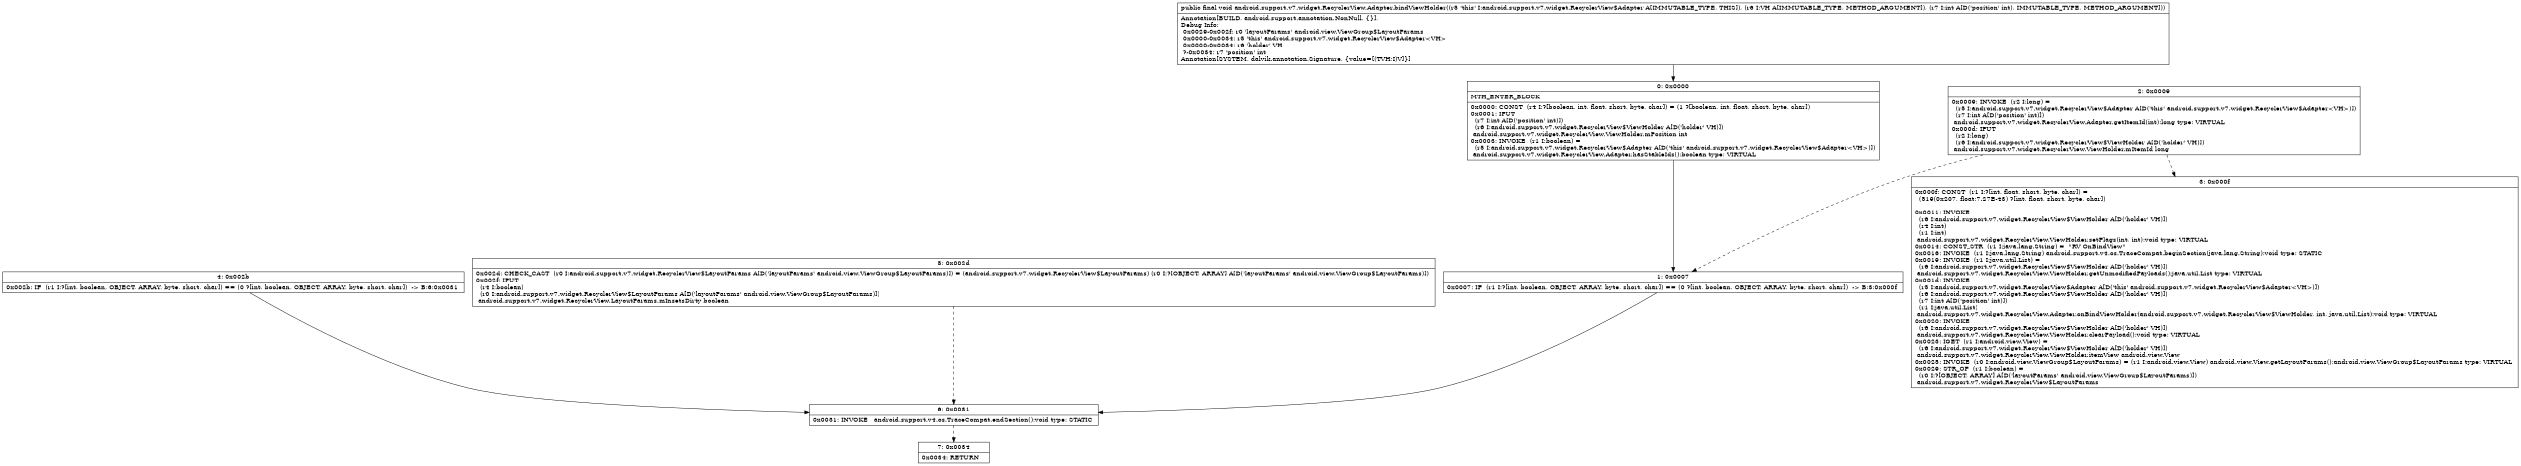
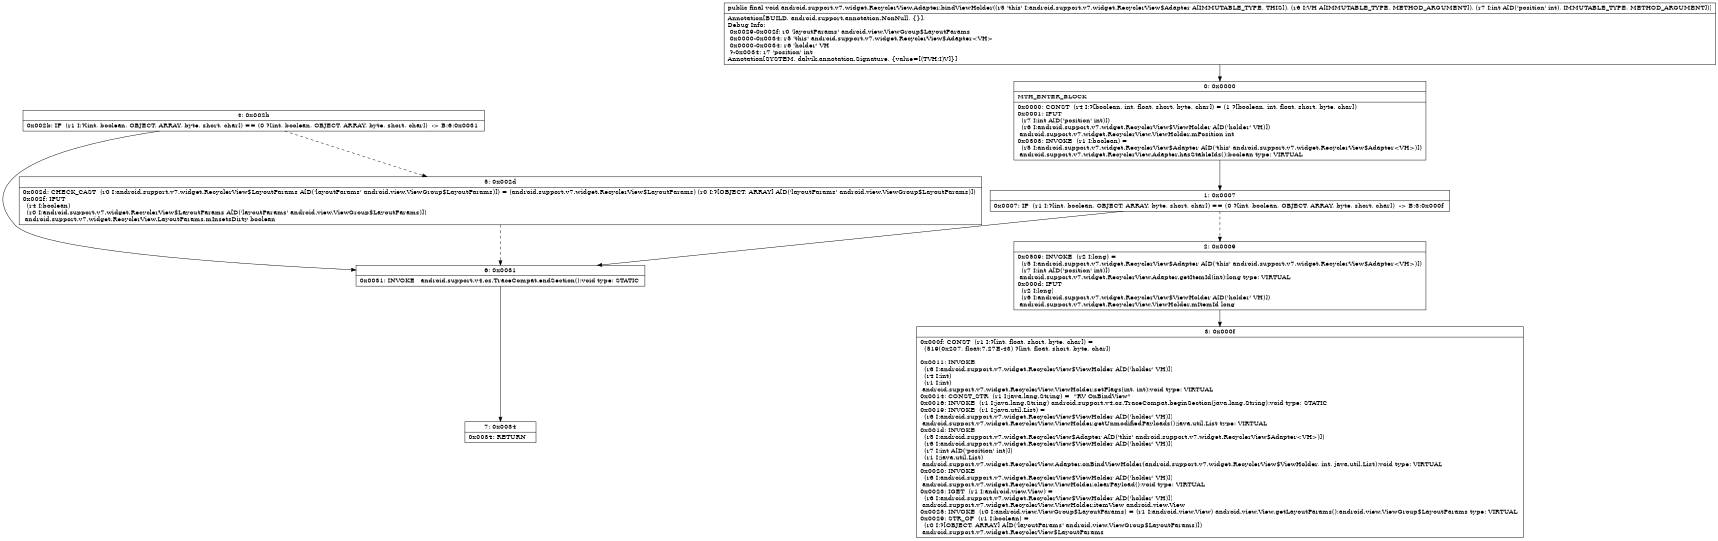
  digraph {
    node [shape=record]
-   n1 [label="{0\:\ 0x0000|MTH_ENTER_BLOCK\l|0x0000: CONST  (r4 I:?[boolean, int, float, short, byte, char]) = (1 ?[boolean, int, float, short, byte, char]) \l0x0001: IPUT  \l  (r7 I:int A[D('position' int)])\l  (r6 I:android.support.v7.widget.RecyclerView$ViewHolder A[D('holder' VH)])\l android.support.v7.widget.RecyclerView.ViewHolder.mPosition int \l0x0003: INVOKE  (r1 I:boolean) = \l  (r5 I:android.support.v7.widget.RecyclerView$Adapter A[D('this' android.support.v7.widget.RecyclerView$Adapter\<VH\>)])\l android.support.v7.widget.RecyclerView.Adapter.hasStableIds():boolean type: VIRTUAL \l}"]
+   n1 [label="{0\:\ 0x0000|MTH_ENTER_BLOCK\l|0x0000: CONST  (r4 I:?[boolean, int, float, short, byte, char]) = (1 ?[boolean, int, float, short, byte, char]) \l0x0001: IPUT  \l  (r7 I:int A[D('position' int)])\l  (r6 I:android.support.v7.widget.RecyclerView$ViewHolder A[D('holder' VH)])\l android.support.v7.widget.RecyclerView.ViewHolder.mPosition int \l0x0303: INVOKE  (r1 I:boolean) = \l  (r5 I:android.support.v7.widget.RecyclerView$Adapter A[D('this' android.support.v7.widget.RecyclerView$Adapter\<VH\>)])\l android.support.v7.widget.RecyclerView.Adapter.hasStableIds():boolean type: VIRTUAL \l}"]
    n2 [label="{1\:\ 0x0007|0x0007: IF  (r1 I:?[int, boolean, OBJECT, ARRAY, byte, short, char]) == (0 ?[int, boolean, OBJECT, ARRAY, byte, short, char])  \-\> B:3:0x000f \l}"]
-   n3 [label="{2\:\ 0x0009|0x0009: INVOKE  (r2 I:long) = \l  (r5 I:android.support.v7.widget.RecyclerView$Adapter A[D('this' android.support.v7.widget.RecyclerView$Adapter\<VH\>)])\l  (r7 I:int A[D('position' int)])\l android.support.v7.widget.RecyclerView.Adapter.getItemId(int):long type: VIRTUAL \l0x000d: IPUT  \l  (r2 I:long)\l  (r6 I:android.support.v7.widget.RecyclerView$ViewHolder A[D('holder' VH)])\l android.support.v7.widget.RecyclerView.ViewHolder.mItemId long \l}"]
+   n3 [label="{2\:\ 0x0009|0x0509: INVOKE  (r2 I:long) = \l  (r5 I:android.support.v7.widget.RecyclerView$Adapter A[D('this' android.support.v7.widget.RecyclerView$Adapter\<VH\>)])\l  (r7 I:int A[D('position' int)])\l android.support.v7.widget.RecyclerView.Adapter.getItemId(int):long type: VIRTUAL \l0x000d: IPUT  \l  (r2 I:long)\l  (r6 I:android.support.v7.widget.RecyclerView$ViewHolder A[D('holder' VH)])\l android.support.v7.widget.RecyclerView.ViewHolder.mItemId long \l}"]
    n4 [label="{6\:\ 0x0031|0x0031: INVOKE   android.support.v4.os.TraceCompat.endSection():void type: STATIC \l}"]
    n5 [label="{3\:\ 0x000f|0x000f: CONST  (r1 I:?[int, float, short, byte, char]) = \l  (519(0x207, float:7.27E\-43) ?[int, float, short, byte, char])\l \l0x0011: INVOKE  \l  (r6 I:android.support.v7.widget.RecyclerView$ViewHolder A[D('holder' VH)])\l  (r4 I:int)\l  (r1 I:int)\l android.support.v7.widget.RecyclerView.ViewHolder.setFlags(int, int):void type: VIRTUAL \l0x0014: CONST_STR  (r1 I:java.lang.String) =  \"RV OnBindView\" \l0x0016: INVOKE  (r1 I:java.lang.String) android.support.v4.os.TraceCompat.beginSection(java.lang.String):void type: STATIC \l0x0019: INVOKE  (r1 I:java.util.List) = \l  (r6 I:android.support.v7.widget.RecyclerView$ViewHolder A[D('holder' VH)])\l android.support.v7.widget.RecyclerView.ViewHolder.getUnmodifiedPayloads():java.util.List type: VIRTUAL \l0x001d: INVOKE  \l  (r5 I:android.support.v7.widget.RecyclerView$Adapter A[D('this' android.support.v7.widget.RecyclerView$Adapter\<VH\>)])\l  (r6 I:android.support.v7.widget.RecyclerView$ViewHolder A[D('holder' VH)])\l  (r7 I:int A[D('position' int)])\l  (r1 I:java.util.List)\l android.support.v7.widget.RecyclerView.Adapter.onBindViewHolder(android.support.v7.widget.RecyclerView$ViewHolder, int, java.util.List):void type: VIRTUAL \l0x0020: INVOKE  \l  (r6 I:android.support.v7.widget.RecyclerView$ViewHolder A[D('holder' VH)])\l android.support.v7.widget.RecyclerView.ViewHolder.clearPayload():void type: VIRTUAL \l0x0023: IGET  (r1 I:android.view.View) = \l  (r6 I:android.support.v7.widget.RecyclerView$ViewHolder A[D('holder' VH)])\l android.support.v7.widget.RecyclerView.ViewHolder.itemView android.view.View \l0x0025: INVOKE  (r0 I:android.view.ViewGroup$LayoutParams) = (r1 I:android.view.View) android.view.View.getLayoutParams():android.view.ViewGroup$LayoutParams type: VIRTUAL \l0x0029: STR_OF  (r1 I:boolean) = \l  (r0 I:?[OBJECT, ARRAY] A[D('layoutParams' android.view.ViewGroup$LayoutParams)])\l android.support.v7.widget.RecyclerView$LayoutParams \l}"]
    n6 [label="{4\:\ 0x002b|0x002b: IF  (r1 I:?[int, boolean, OBJECT, ARRAY, byte, short, char]) == (0 ?[int, boolean, OBJECT, ARRAY, byte, short, char])  \-\> B:6:0x0031 \l}"]
    n7 [label="{5\:\ 0x002d|0x002d: CHECK_CAST  (r0 I:android.support.v7.widget.RecyclerView$LayoutParams A[D('layoutParams' android.view.ViewGroup$LayoutParams)]) = (android.support.v7.widget.RecyclerView$LayoutParams) (r0 I:?[OBJECT, ARRAY] A[D('layoutParams' android.view.ViewGroup$LayoutParams)]) \l0x002f: IPUT  \l  (r4 I:boolean)\l  (r0 I:android.support.v7.widget.RecyclerView$LayoutParams A[D('layoutParams' android.view.ViewGroup$LayoutParams)])\l android.support.v7.widget.RecyclerView.LayoutParams.mInsetsDirty boolean \l}"]
    n8 [label="{7\:\ 0x0034|0x0034: RETURN   \l}"]
    n9 [label="{public final void android.support.v7.widget.RecyclerView.Adapter.bindViewHolder((r5 'this' I:android.support.v7.widget.RecyclerView$Adapter A[IMMUTABLE_TYPE, THIS]), (r6 I:VH A[IMMUTABLE_TYPE, METHOD_ARGUMENT]), (r7 I:int A[D('position' int), IMMUTABLE_TYPE, METHOD_ARGUMENT]))  | Annotation[BUILD, android.support.annotation.NonNull, \{\}], \lDebug Info:\l  0x0029\-0x002f: r0 'layoutParams' android.view.ViewGroup$LayoutParams\l  0x0000\-0x0034: r5 'this' android.support.v7.widget.RecyclerView$Adapter\<VH\>\l  0x0000\-0x0034: r6 'holder' VH\l  ?\-0x0034: r7 'position' int\lAnnotation[SYSTEM, dalvik.annotation.Signature, \{value=[(TVH;I)V]\}]\l}"]
    n1 -> n2
-   n3 -> n2 [style=dashed]
+   n2 -> n3 [style=dashed]
    n2 -> n4
-   n3 -> n5 [style=dashed]
-   n4 -> n8 [style=dashed]
+   n3 -> n5
+   n4 -> n8
    n6 -> n4
+   n6 -> n7 [style=dashed]
    n7 -> n4 [style=dashed]
    n9 -> n1
  }
